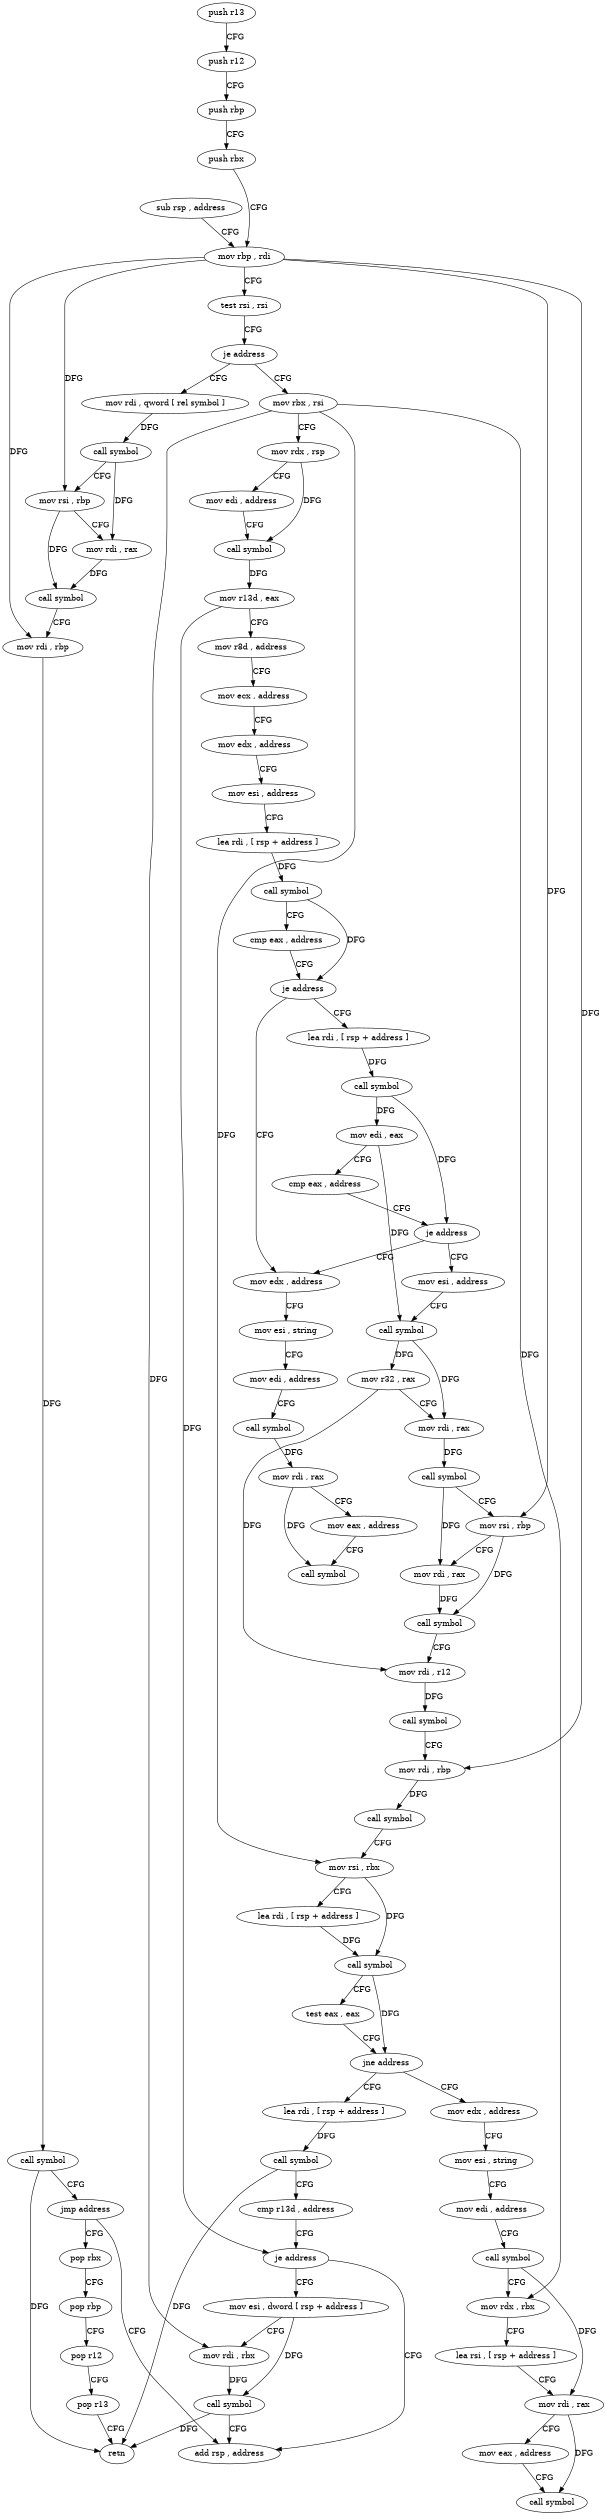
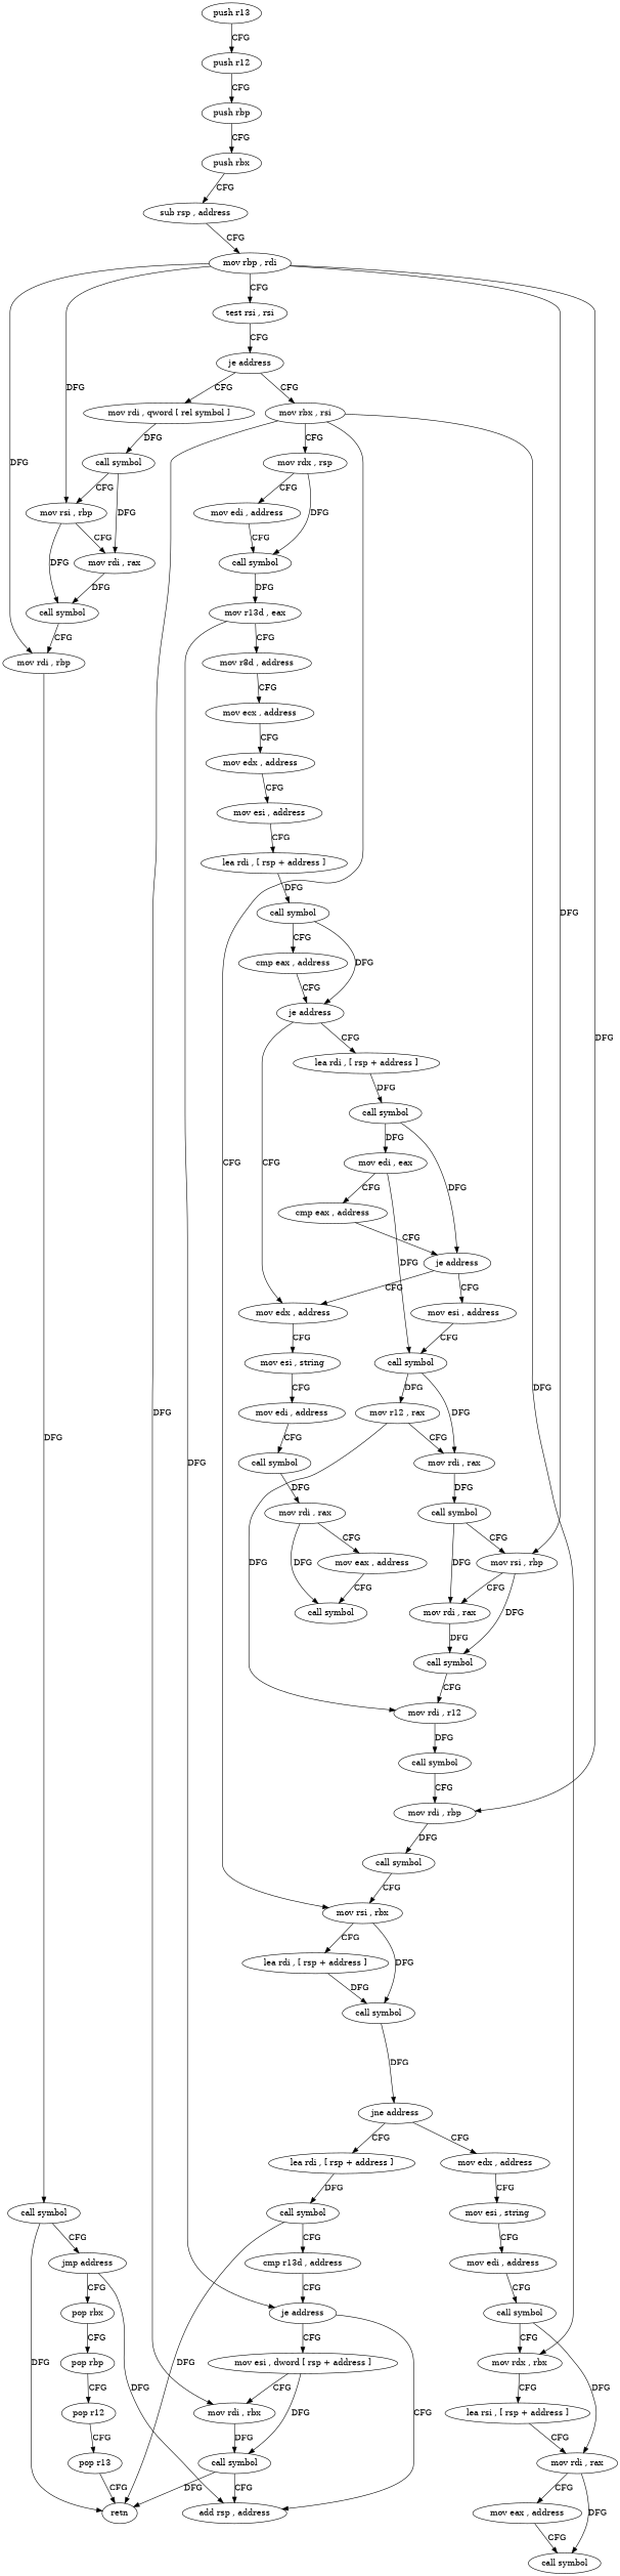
  digraph {
    n1 [label="push r13"]
    n2 [label="push r12"]
    n3 [label="push rbp"]
    n4 [label="push rbx"]
    n5 [label="sub rsp , address"]
    n6 [label="mov rbp , rdi"]
    n7 [label="test rsi , rsi"]
    n8 [label="mov rsi , rbp"]
    n9 [label="mov rdi , rbp"]
    n10 [label="mov rsi , rbp"]
    n11 [label="mov rdi , rbp"]
    n12 [label="je address"]
    n13 [label="mov rdi , rax"]
    n14 [label="call symbol"]
    n15 [label="call symbol"]
    n16 [label="mov rdi , rax"]
    n17 [label="call symbol"]
    n18 [label="call symbol"]
    n19 [label="mov rdi , qword [ rel symbol ]"]
    n20 [label="mov rbx , rsi"]
    n21 [label="call symbol"]
    n22 [label="mov rdx , rsp"]
    n23 [label="mov rsi , rbx"]
    n24 [label="mov rdx , rbx"]
    n25 [label="mov rdi , rbx"]
    n26 [label="mov edi , address"]
    n27 [label="call symbol"]
    n28 [label="lea rdi , [ rsp + address ]"]
    n29 [label="call symbol"]
    n30 [label="lea rsi , [ rsp + address ]"]
    n31 [label="call symbol"]
    n32 [label="jmp address"]
    n33 [label=retn]
    n34 [label="add rsp , address"]
    n35 [label="pop rbx"]
    n36 [label="pop rbp"]
    n37 [label="mov r13d , eax"]
    n38 [label="mov r8d , address"]
    n39 [label="je address"]
    n40 [label="mov ecx , address"]
    n41 [label="mov esi , dword [ rsp + address ]"]
    n42 [label="mov edx , address"]
    n43 [label="mov esi , address"]
    n44 [label="lea rdi , [ rsp + address ]"]
    n45 [label="call symbol"]
    n46 [label="cmp eax , address"]
    n47 [label="je address"]
    n48 [label="mov edx , address"]
    n49 [label="lea rdi , [ rsp + address ]"]
    n50 [label="mov esi , string"]
    n51 [label="call symbol"]
    n52 [label="mov edi , address"]
    n53 [label="mov edi , eax"]
    n54 [label="je address"]
    n55 [label="pop r12"]
    n56 [label="pop r13"]
    n57 [label="call symbol"]
    n58 [label="mov rdi , rax"]
    n59 [label="mov eax , address"]
    n60 [label="call symbol"]
    n61 [label="cmp eax , address"]
    n62 [label="call symbol"]
    n63 [label="mov esi , address"]
-   n64 [label="mov r32 , rax"]
+   n64 [label="mov r12 , rax"]
    n65 [label="mov rdi , rax"]
    n66 [label="mov rdi , r12"]
    n67 [label="call symbol"]
    n68 [label="call symbol"]
-   n69 [label="test eax , eax"]
    n70 [label="jne address"]
    n71 [label="mov edx , address"]
    n72 [label="lea rdi , [ rsp + address ]"]
    n73 [label="mov esi , string"]
    n74 [label="call symbol"]
    n75 [label="mov edi , address"]
    n76 [label="cmp r13d , address"]
    n77 [label="call symbol"]
    n78 [label="mov rdi , rax"]
    n79 [label="mov eax , address"]
    n80 [label="call symbol"]
    n1 -> n2 [label=CFG]
    n2 -> n3 [label=CFG]
    n3 -> n4 [label=CFG]
-   n4 -> n6 [label=CFG]
+   n4 -> n5 [label=CFG]
    n5 -> n6 [label=CFG]
    n6 -> n7 [label=CFG]
    n6 -> n8 [label=DFG]
    n6 -> n9 [label=DFG]
    n6 -> n10 [label=DFG]
    n6 -> n11 [label=DFG]
    n7 -> n12 [label=CFG]
    n8 -> n13 [label=CFG]
    n8 -> n14 [label=DFG]
    n9 -> n15 [label=DFG]
    n10 -> n16 [label=CFG]
    n10 -> n17 [label=DFG]
    n11 -> n18 [label=DFG]
    n12 -> n19 [label=CFG]
    n12 -> n20 [label=CFG]
    n13 -> n14 [label=DFG]
    n14 -> n9 [label=CFG]
    n15 -> n32 [label=CFG]
    n15 -> n33 [label=DFG]
    n16 -> n17 [label=DFG]
    n17 -> n66 [label=CFG]
    n18 -> n23 [label=CFG]
    n19 -> n21 [label=DFG]
    n20 -> n22 [label=CFG]
-   n20 -> n23 [label=DFG]
+   n20 -> n23 [label=CFG]
    n20 -> n24 [label=DFG]
    n20 -> n25 [label=DFG]
    n21 -> n8 [label=CFG]
    n21 -> n13 [label=DFG]
    n22 -> n26 [label=CFG]
    n22 -> n27 [label=DFG]
    n23 -> n28 [label=CFG]
    n23 -> n29 [label=DFG]
    n24 -> n30 [label=CFG]
    n25 -> n31 [label=DFG]
    n26 -> n27 [label=CFG]
    n27 -> n37 [label=DFG]
    n28 -> n29 [label=DFG]
-   n29 -> n69 [label=CFG]
    n29 -> n70 [label=DFG]
    n30 -> n78 [label=CFG]
    n31 -> n33 [label=DFG]
    n31 -> n34 [label=CFG]
-   n32 -> n34 [label=CFG]
+   n32 -> n34 [label=DFG]
    n32 -> n35 [label=CFG]
    n35 -> n36 [label=CFG]
    n36 -> n55 [label=CFG]
    n37 -> n38 [label=CFG]
    n37 -> n39 [label=DFG]
    n38 -> n40 [label=CFG]
    n39 -> n34 [label=CFG]
    n39 -> n41 [label=CFG]
    n40 -> n42 [label=CFG]
    n41 -> n25 [label=CFG]
    n41 -> n31 [label=DFG]
    n42 -> n43 [label=CFG]
    n43 -> n44 [label=CFG]
    n44 -> n45 [label=DFG]
    n45 -> n46 [label=CFG]
    n45 -> n47 [label=DFG]
    n46 -> n47 [label=CFG]
    n47 -> n48 [label=CFG]
    n47 -> n49 [label=CFG]
    n48 -> n50 [label=CFG]
    n49 -> n51 [label=DFG]
    n50 -> n52 [label=CFG]
    n51 -> n53 [label=DFG]
    n51 -> n54 [label=DFG]
    n52 -> n57 [label=CFG]
    n53 -> n61 [label=CFG]
    n53 -> n62 [label=DFG]
    n54 -> n48 [label=CFG]
    n54 -> n63 [label=CFG]
    n55 -> n56 [label=CFG]
    n56 -> n33 [label=CFG]
    n57 -> n58 [label=DFG]
    n58 -> n59 [label=CFG]
    n58 -> n60 [label=DFG]
    n59 -> n60 [label=CFG]
    n61 -> n54 [label=CFG]
    n62 -> n64 [label=DFG]
    n62 -> n65 [label=DFG]
    n63 -> n62 [label=CFG]
    n64 -> n65 [label=CFG]
    n64 -> n66 [label=DFG]
    n65 -> n67 [label=DFG]
    n66 -> n68 [label=DFG]
    n67 -> n10 [label=CFG]
    n67 -> n16 [label=DFG]
    n68 -> n11 [label=CFG]
-   n69 -> n70 [label=CFG]
    n70 -> n71 [label=CFG]
    n70 -> n72 [label=CFG]
    n71 -> n73 [label=CFG]
    n72 -> n74 [label=DFG]
    n73 -> n75 [label=CFG]
    n74 -> n33 [label=DFG]
    n74 -> n76 [label=CFG]
    n75 -> n77 [label=CFG]
    n76 -> n39 [label=CFG]
    n77 -> n24 [label=CFG]
    n77 -> n78 [label=DFG]
    n78 -> n79 [label=CFG]
    n78 -> n80 [label=DFG]
    n79 -> n80 [label=CFG]
  }
